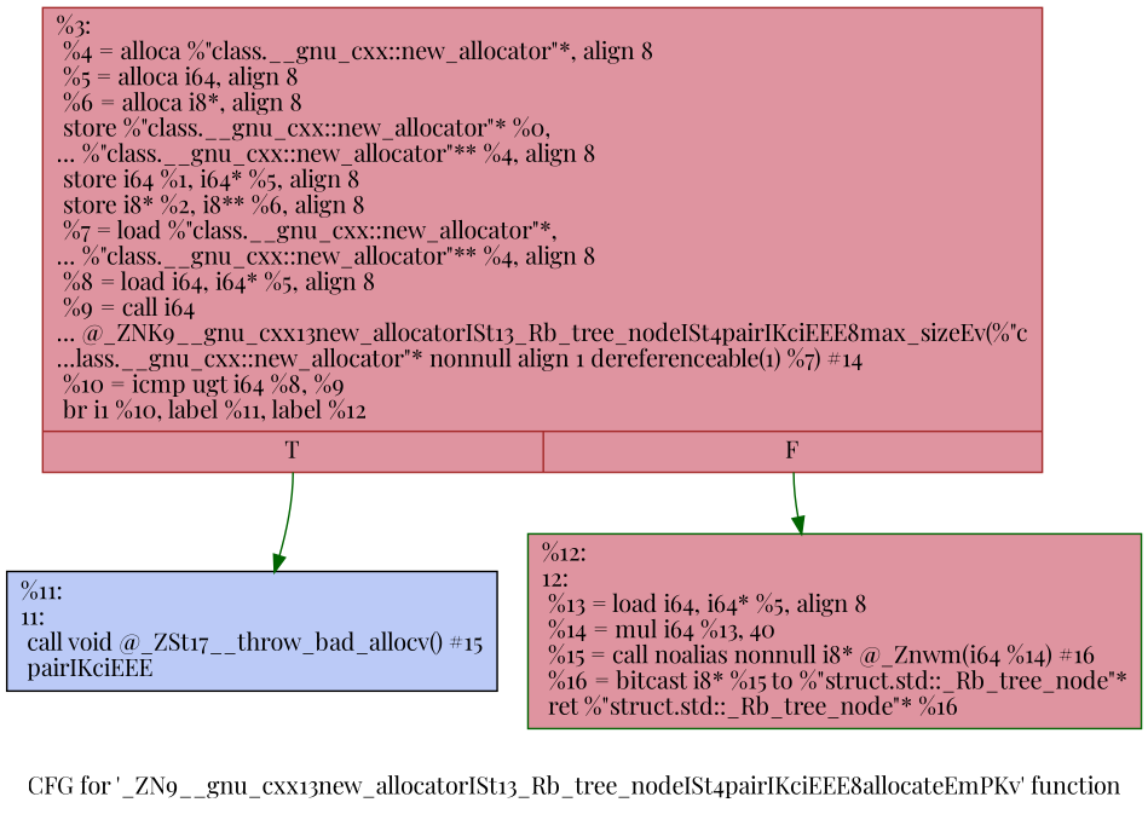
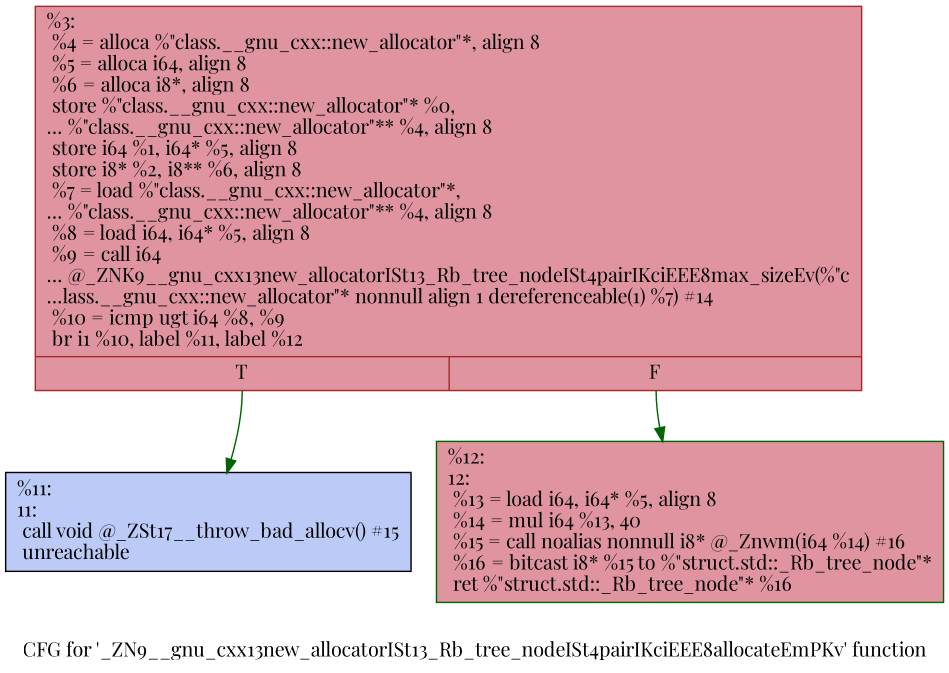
  digraph {
    label="CFG for '_ZN9__gnu_cxx13new_allocatorISt13_Rb_tree_nodeISt4pairIKciEEE8allocateEmPKv' function"
    fontname="Playfair Display"
    node [fillcolor="#b70d2870" shape=record style=filled fontname="Playfair Display"]
    edge [color=darkgreen fontname="Playfair Display"]
    n1 [color=brown label="{%3:\l  %4 = alloca %\"class.__gnu_cxx::new_allocator\"*, align 8\l  %5 = alloca i64, align 8\l  %6 = alloca i8*, align 8\l  store %\"class.__gnu_cxx::new_allocator\"* %0,\l... %\"class.__gnu_cxx::new_allocator\"** %4, align 8\l  store i64 %1, i64* %5, align 8\l  store i8* %2, i8** %6, align 8\l  %7 = load %\"class.__gnu_cxx::new_allocator\"*,\l... %\"class.__gnu_cxx::new_allocator\"** %4, align 8\l  %8 = load i64, i64* %5, align 8\l  %9 = call i64\l... @_ZNK9__gnu_cxx13new_allocatorISt13_Rb_tree_nodeISt4pairIKciEEE8max_sizeEv(%\"c\l...lass.__gnu_cxx::new_allocator\"* nonnull align 1 dereferenceable(1) %7) #14\l  %10 = icmp ugt i64 %8, %9\l  br i1 %10, label %11, label %12\l|{<s0>T|<s1>F}}"]
-   n2 [color=black fillcolor="#6687ed70" label="{%11:\l11:                                               \l  call void @_ZSt17__throw_bad_allocv() #15\l  pairIKciEEE\l}"]
+   n2 [color=black fillcolor="#6687ed70" label="{%11:\l11:                                               \l  call void @_ZSt17__throw_bad_allocv() #15\l  unreachable\l}"]
    n3 [color=darkgreen label="{%12:\l12:                                               \l  %13 = load i64, i64* %5, align 8\l  %14 = mul i64 %13, 40\l  %15 = call noalias nonnull i8* @_Znwm(i64 %14) #16\l  %16 = bitcast i8* %15 to %\"struct.std::_Rb_tree_node\"*\l  ret %\"struct.std::_Rb_tree_node\"* %16\l}"]
    n1 -> n2 [tailport=s0]
    n1 -> n3 [tailport=s1]
  }
